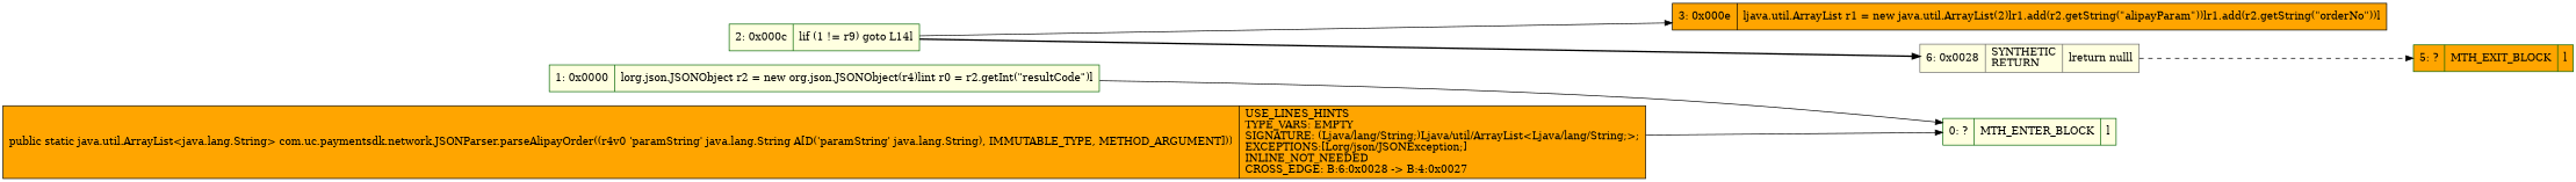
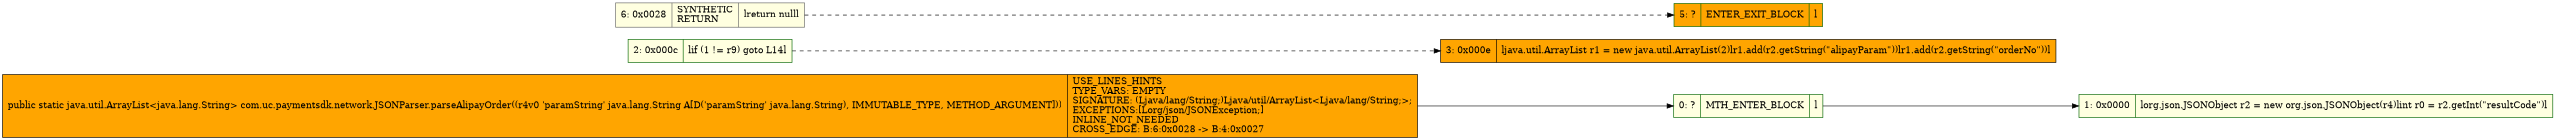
  digraph {
    rankdir=LR
    node [color=darkgreen fillcolor=lightyellow shape=record style=filled]
    edge [style=solid]
    n1 [label="{0\:\ ?|MTH_ENTER_BLOCK\l|l}"]
    n2 [label="{1\:\ 0x0000|lorg.json.JSONObject r2 = new org.json.JSONObject(r4)lint r0 = r2.getInt(\"resultCode\")l}"]
    n3 [label="{2\:\ 0x000c|lif (1 != r9) goto L14l}"]
    n4 [color=black fillcolor=orange label="{3\:\ 0x000e|ljava.util.ArrayList r1 = new java.util.ArrayList(2)lr1.add(r2.getString(\"alipayParam\"))lr1.add(r2.getString(\"orderNo\"))l}"]
    n5 [color=gray40 label="{6\:\ 0x0028|SYNTHETIC\lRETURN\l|lreturn nulll}"]
-   n6 [fillcolor=orange label="{5\:\ ?|MTH_EXIT_BLOCK\l|l}"]
+   n6 [fillcolor=orange label="{5\:\ ?|ENTER_EXIT_BLOCK\l|l}"]
    n7 [color=black fillcolor=orange label="{public static java.util.ArrayList\<java.lang.String\> com.uc.paymentsdk.network.JSONParser.parseAlipayOrder((r4v0 'paramString' java.lang.String A[D('paramString' java.lang.String), IMMUTABLE_TYPE, METHOD_ARGUMENT]))  | USE_LINES_HINTS\lTYPE_VARS: EMPTY\lSIGNATURE: (Ljava\/lang\/String;)Ljava\/util\/ArrayList\<Ljava\/lang\/String;\>;\lEXCEPTIONS:[Lorg\/json\/JSONException;]\lINLINE_NOT_NEEDED\lCROSS_EDGE: B:6:0x0028 \-\> B:4:0x0027\l}"]
-   n2 -> n1
-   n3 -> n4
-   n3 -> n5 [style=bold]
+   n1 -> n2
+   n3 -> n4 [style=dashed]
    n5 -> n6 [style=dashed]
    n7 -> n1
  }
